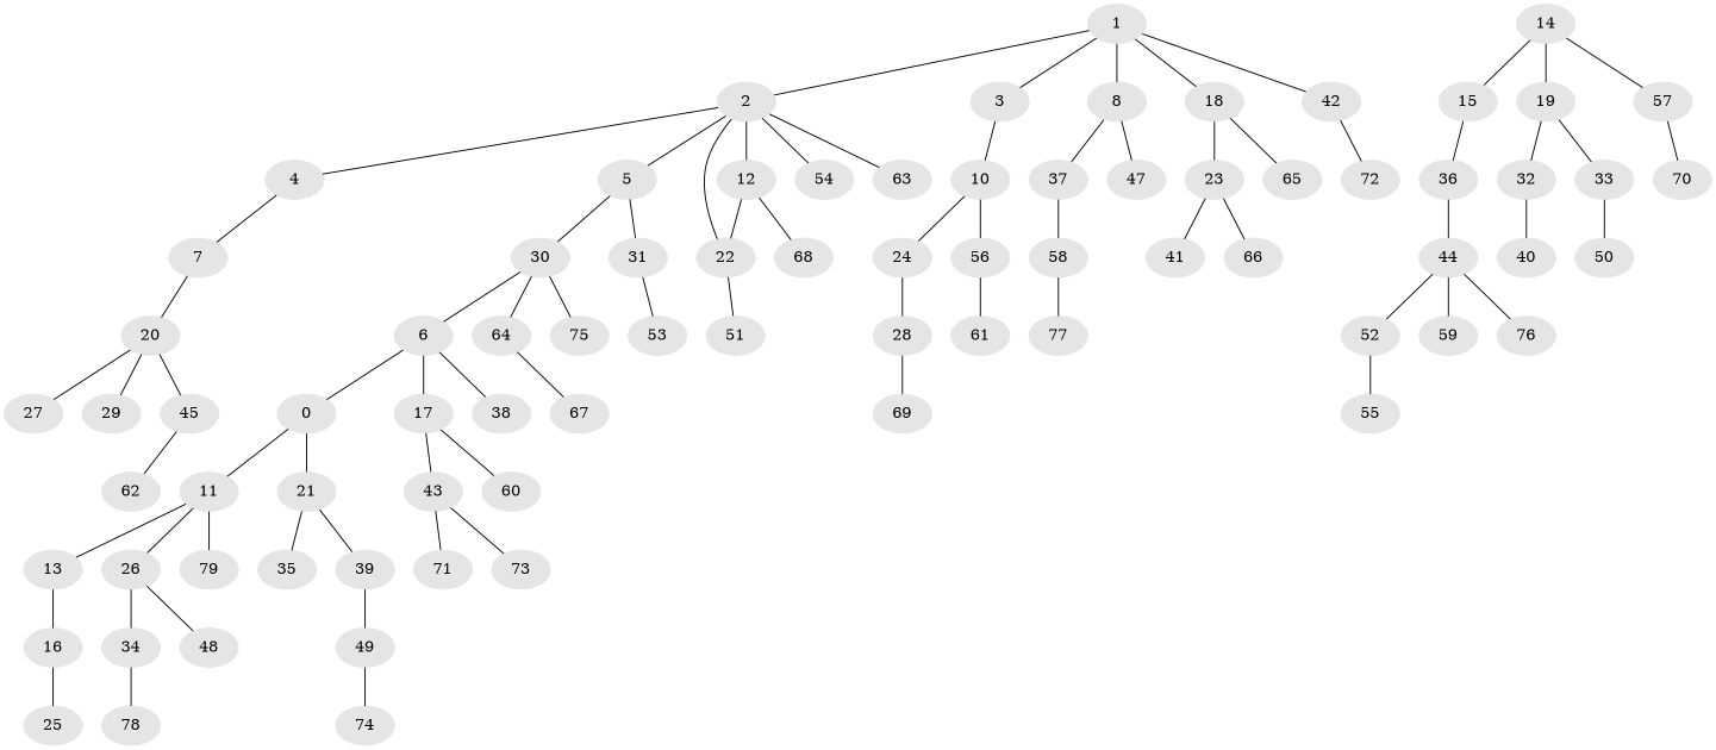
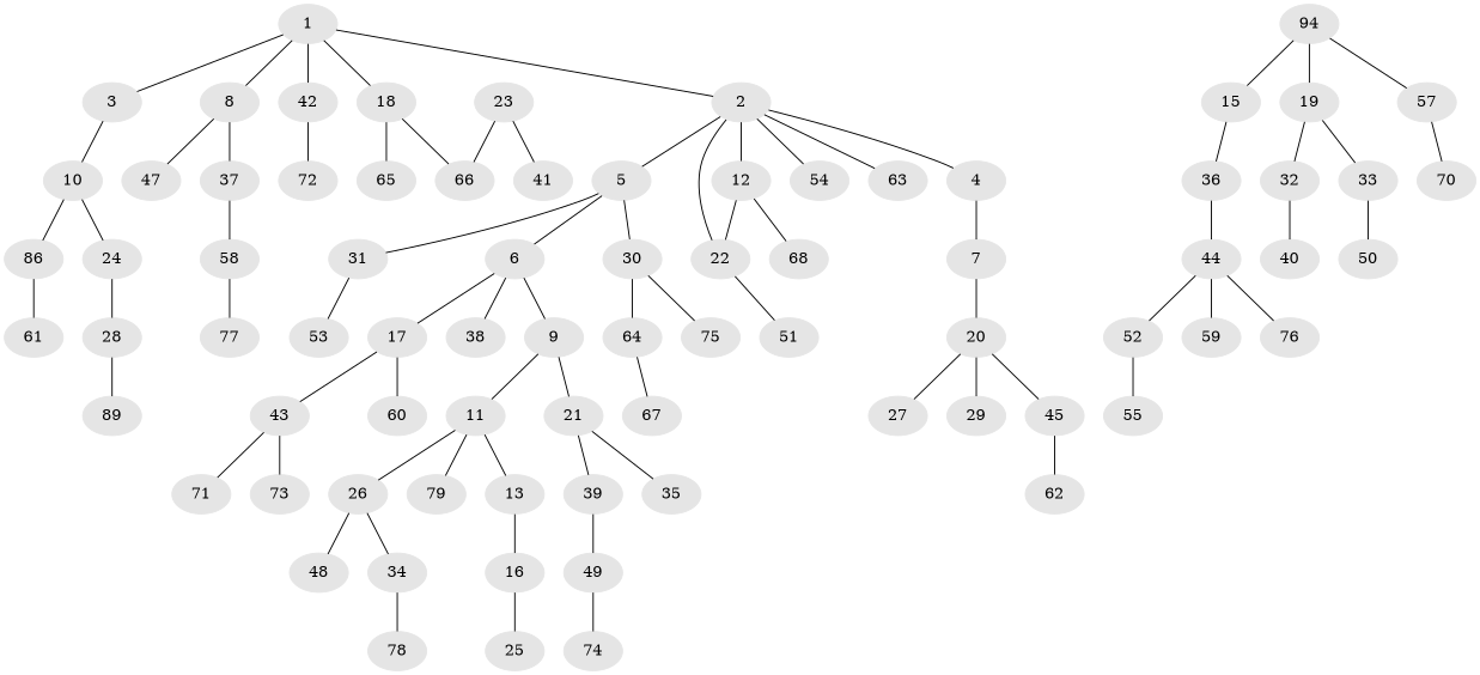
  graph {
    node [color=gray90 style=filled]
    edge [weight=1.0]
    1
    2
    3
    8
    18
    42
    4
    5
    12
    22
    54
    63
    10
    37
    47
    23
    65
    72
    7
    6
    30
    31
    68
    51
    24
-   56
+   56 [label=86]
    20
-   9 [label=0]
+   9
    17
    38
    64
    75
    53
    11
    21
    43
    60
    27
    29
    45
    58
    13
    26
    79
    35
    39
    28
    61
    16
    34
    48
-   14
+   14 [label=94]
    15
    19
    57
    25
    36
    32
    33
    70
    44
    71
    73
    41
    66
    40
    50
    62
    49
-   69
+   69 [label=89]
    78
    67
    52
    59
    76
    77
    74
    55
    1 -- 2
    1 -- 3
    1 -- 8
    1 -- 18
    1 -- 42
    2 -- 4
    2 -- 5
    2 -- 12
    2 -- 22
    2 -- 54
    2 -- 63
    3 -- 10
    8 -- 37
    8 -- 47
-   18 -- 23
+   18 -- 66
    18 -- 65
    42 -- 72
    4 -- 7
-   30 -- 6
+   5 -- 6
    5 -- 30
    5 -- 31
    12 -- 22
    12 -- 68
    22 -- 51
    10 -- 24
    10 -- 56
    37 -- 58
    23 -- 41
    23 -- 66
    7 -- 20
    6 -- 9
    6 -- 17
    6 -- 38
    30 -- 64
    30 -- 75
    31 -- 53
    24 -- 28
    56 -- 61
    20 -- 27
    20 -- 29
    20 -- 45
    9 -- 11
    9 -- 21
    17 -- 43
    17 -- 60
    64 -- 67
    11 -- 13
    11 -- 26
    11 -- 79
    21 -- 35
    21 -- 39
    43 -- 71
    43 -- 73
    45 -- 62
    58 -- 77
    13 -- 16
    26 -- 34
    26 -- 48
    39 -- 49
    28 -- 69
    16 -- 25
    34 -- 78
    14 -- 15
    14 -- 19
    14 -- 57
    15 -- 36
    19 -- 32
    19 -- 33
    57 -- 70
    36 -- 44
    32 -- 40
    33 -- 50
    44 -- 52
    44 -- 59
    44 -- 76
    49 -- 74
    52 -- 55
  }
